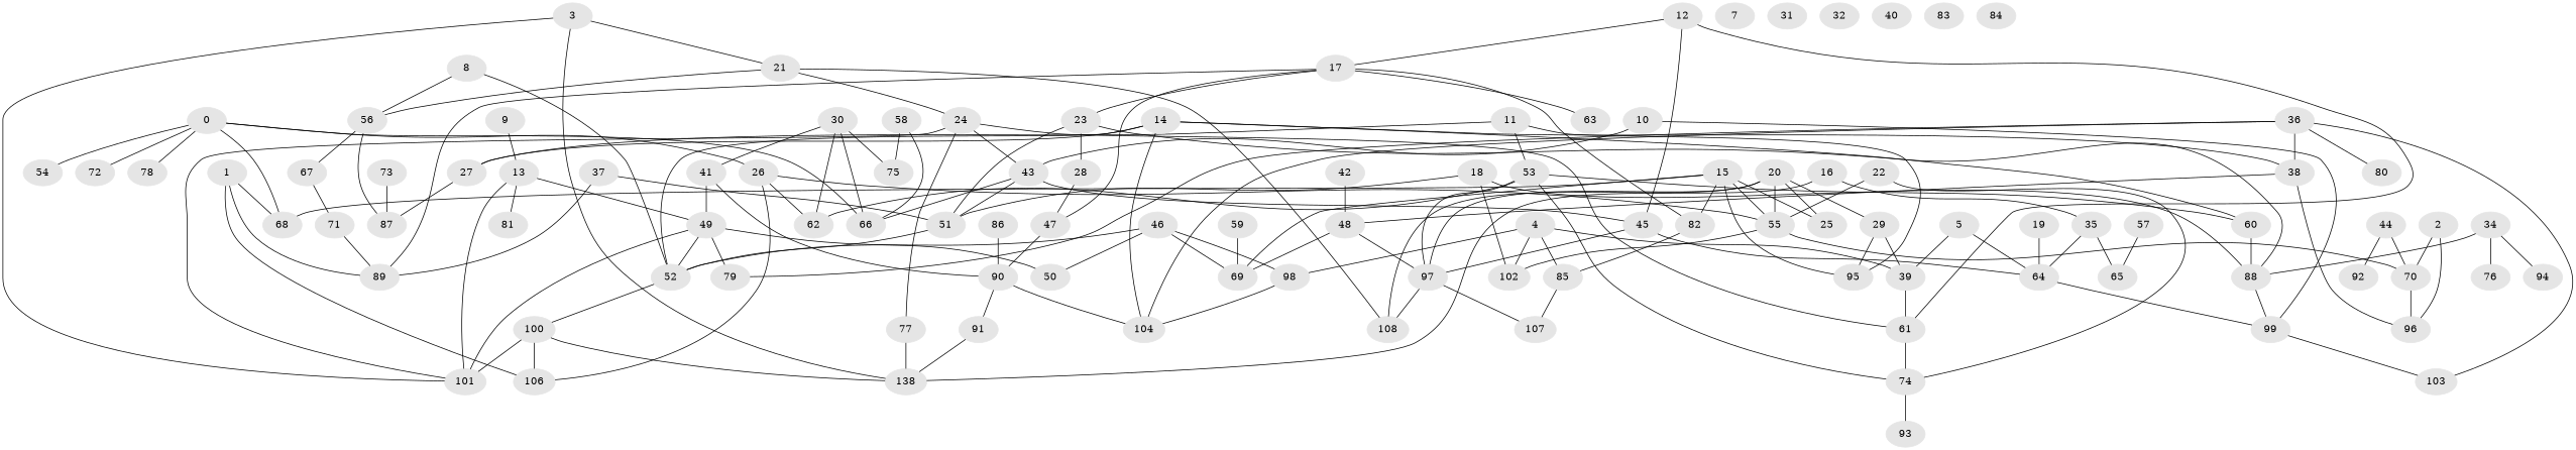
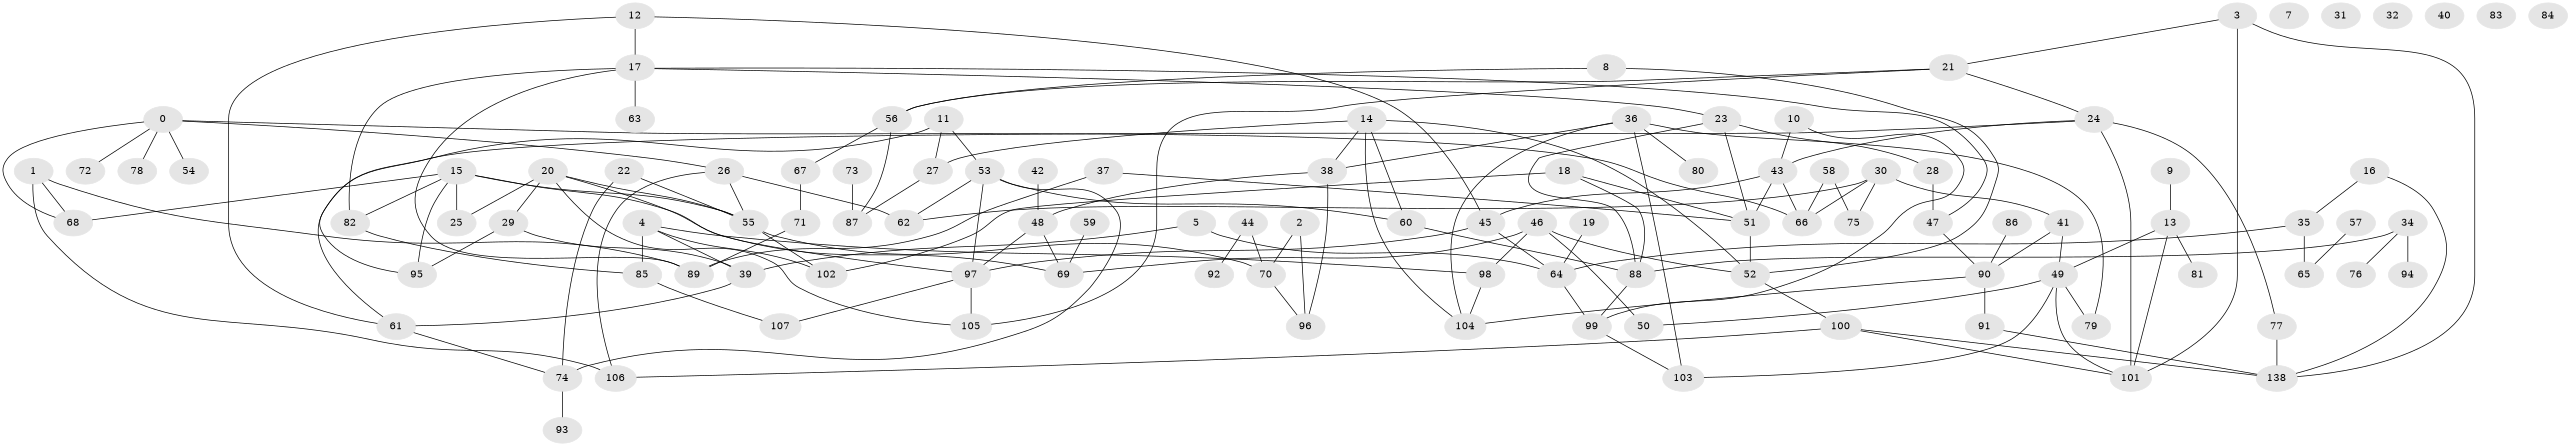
  graph {
    node [color=gray90 style=filled]
    1
    68
    89
    106
    2
    70
    96
    3
    21
    101
    n11 [label=138]
    56
-   105 [label=108]
+   105
    24
    4
    39
    85
    98
    102
    61
    107
    104
    5
    64
    99
    n26 [label=0]
    26
    54
    66
    72
    78
    55
    62
    7
    8
    52
    100
    87
    67
    9
    13
    49
    81
    10
    43
    45
    51
    103
    11
    27
    53
    95
    60
    97
    74
    12
    17
    82
    23
    47
    63
    79
    50
    14
    38
    48
    88
    15
    25
    69
    16
    35
    65
    28
    90
    18
    19
    20
    29
    77
    22
    93
    30
    41
    75
    31
    32
    34
    76
    94
    36
    80
    37
    40
    91
    42
    44
    92
    46
    71
    57
    58
    59
    73
    83
    84
    86
    1 -- 68
    1 -- 89
    1 -- 106
    2 -- 70
    2 -- 96
    70 -- 96
    3 -- 21
    3 -- 101
    3 -- n11
    21 -- 56
    21 -- 105
    21 -- 24
    56 -- 87
    56 -- 67
    24 -- 101
    24 -- 61
    24 -- 43
    24 -- 77
    4 -- 39
    4 -- 85
    4 -- 98
    4 -- 102
    39 -- 61
    85 -- 107
    98 -- 104
    61 -- 74
    5 -- 39
    5 -- 64
    64 -- 99
    99 -- 103
    n26 -- 68
    n26 -- 26
    n26 -- 54
    n26 -- 66
    n26 -- 72
    n26 -- 78
    26 -- 106
    26 -- 55
    26 -- 62
    55 -- 70
    55 -- 102
    8 -- 56
    8 -- 52
    52 -- 100
    100 -- 106
    100 -- 101
    100 -- n11
    67 -- 71
    9 -- 13
    13 -- 101
    13 -- 49
    13 -- 81
    49 -- 101
-   49 -- 52
+   49 -- 103
    49 -- 79
    49 -- 50
    10 -- 99
    10 -- 43
    43 -- 66
    43 -- 45
    43 -- 51
    45 -- 64
    45 -- 97
    51 -- 52
    11 -- 27
    11 -- 53
    11 -- 95
    27 -- 87
    53 -- 62
    53 -- 60
    53 -- 97
    53 -- 74
    60 -- 88
    97 -- 105
    97 -- 107
    74 -- 93
    12 -- 61
    12 -- 45
    12 -- 17
    17 -- 89
    17 -- 82
    17 -- 23
    17 -- 47
    17 -- 63
    82 -- 85
    23 -- 51
    23 -- 88
    23 -- 28
    47 -- 90
    14 -- 104
    14 -- 52
    14 -- 27
    14 -- 60
    14 -- 38
    38 -- 96
    38 -- 48
    48 -- 97
    48 -- 69
    88 -- 99
    15 -- 68
    15 -- 55
    15 -- 95
    15 -- 82
    15 -- 25
    15 -- 69
    16 -- n11
    16 -- 35
    35 -- 64
    35 -- 65
    28 -- 47
    90 -- 104
    90 -- 91
    18 -- 102
    18 -- 51
    18 -- 88
    19 -- 64
    20 -- 105
    20 -- 55
    20 -- 97
    20 -- 25
    20 -- 29
    29 -- 39
    29 -- 95
    77 -- n11
    22 -- 55
    22 -- 74
    30 -- 66
    30 -- 62
    30 -- 41
    30 -- 75
    41 -- 49
    41 -- 90
    34 -- 88
    34 -- 76
    34 -- 94
    36 -- 104
    36 -- 103
    36 -- 79
    36 -- 38
    36 -- 80
    37 -- 89
    37 -- 51
    91 -- n11
    42 -- 48
    44 -- 70
    44 -- 92
    46 -- 98
    46 -- 52
    46 -- 50
    46 -- 69
    71 -- 89
    57 -- 65
    58 -- 66
    58 -- 75
    59 -- 69
    73 -- 87
    86 -- 90
  }
